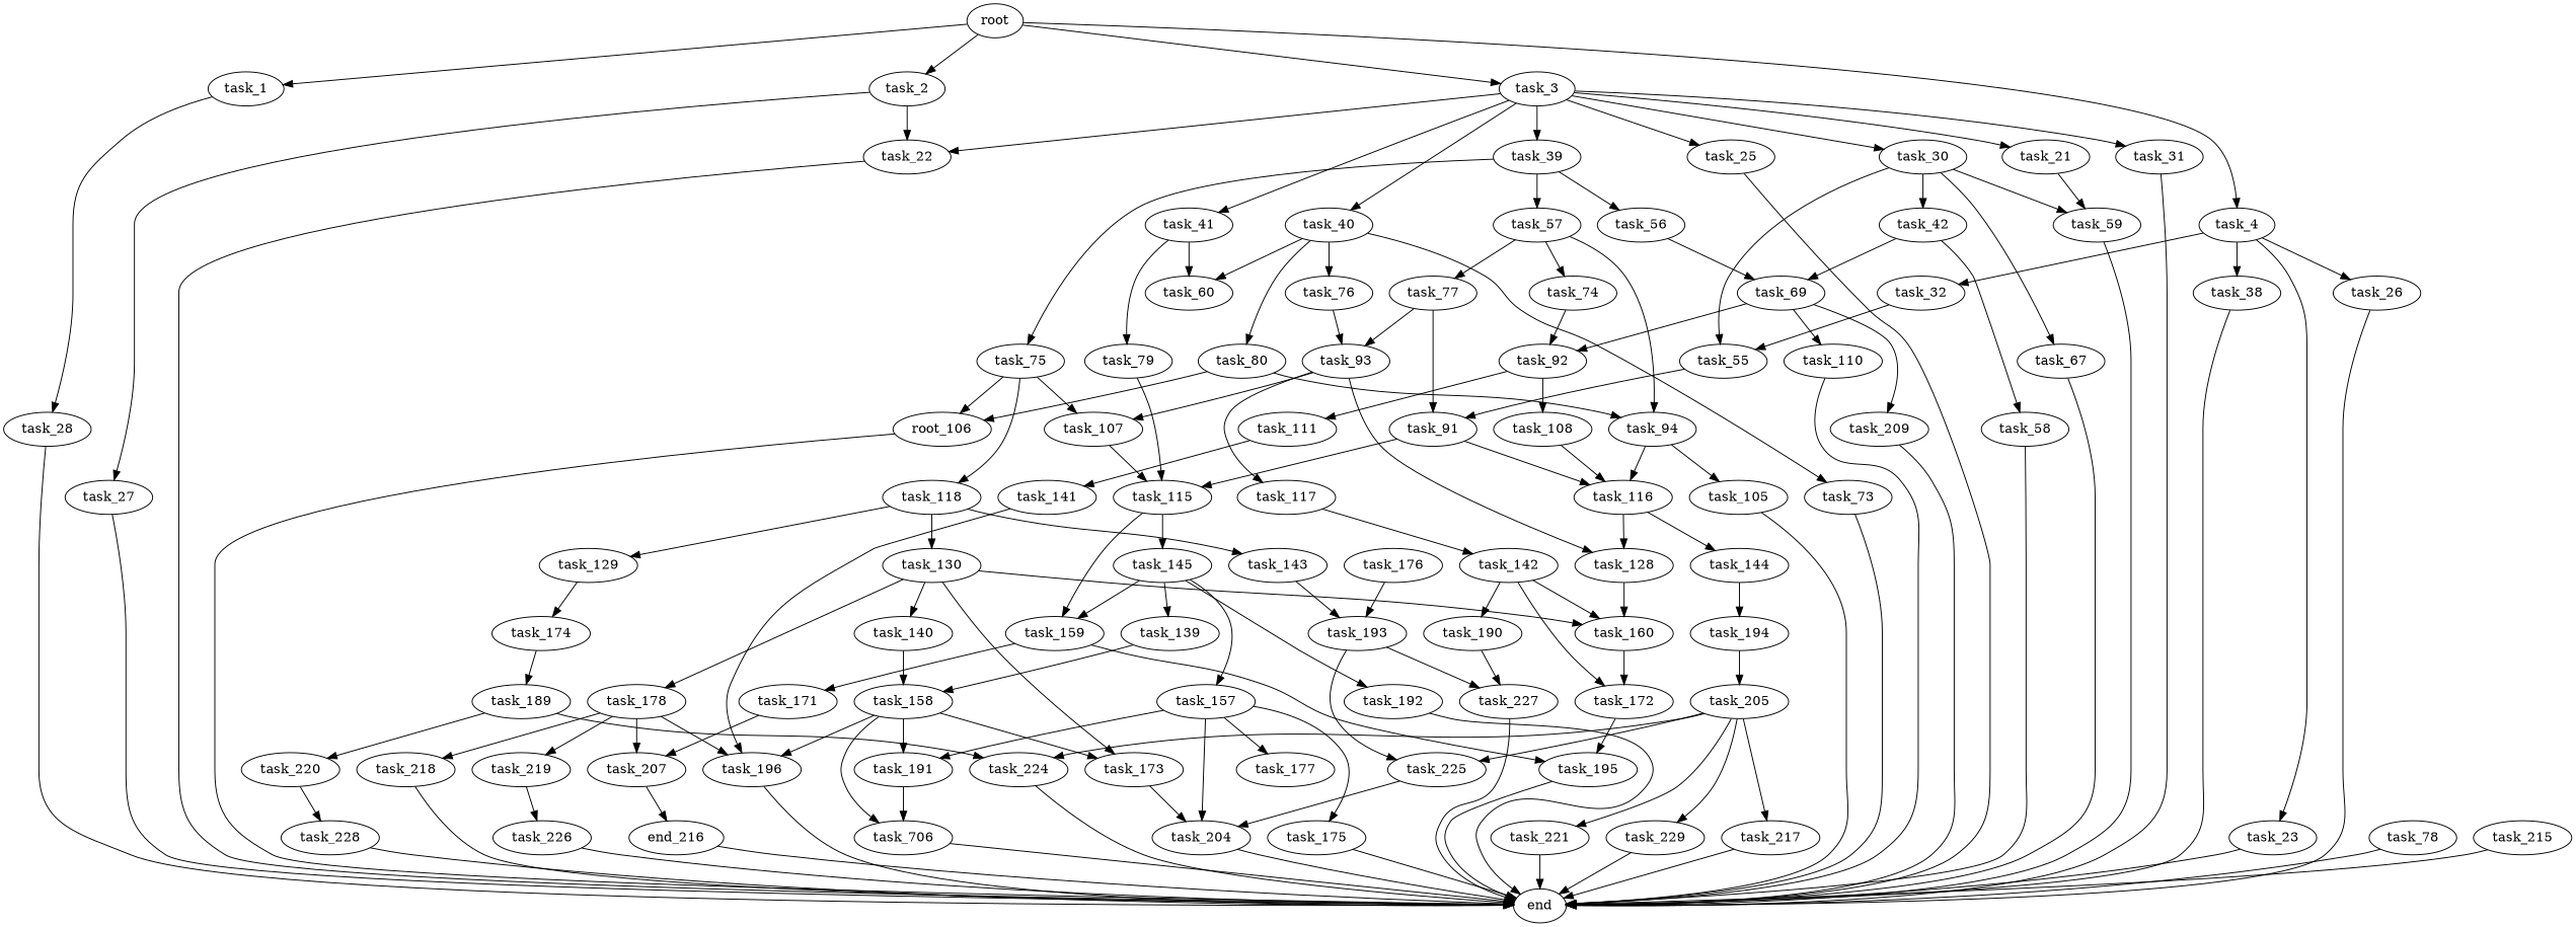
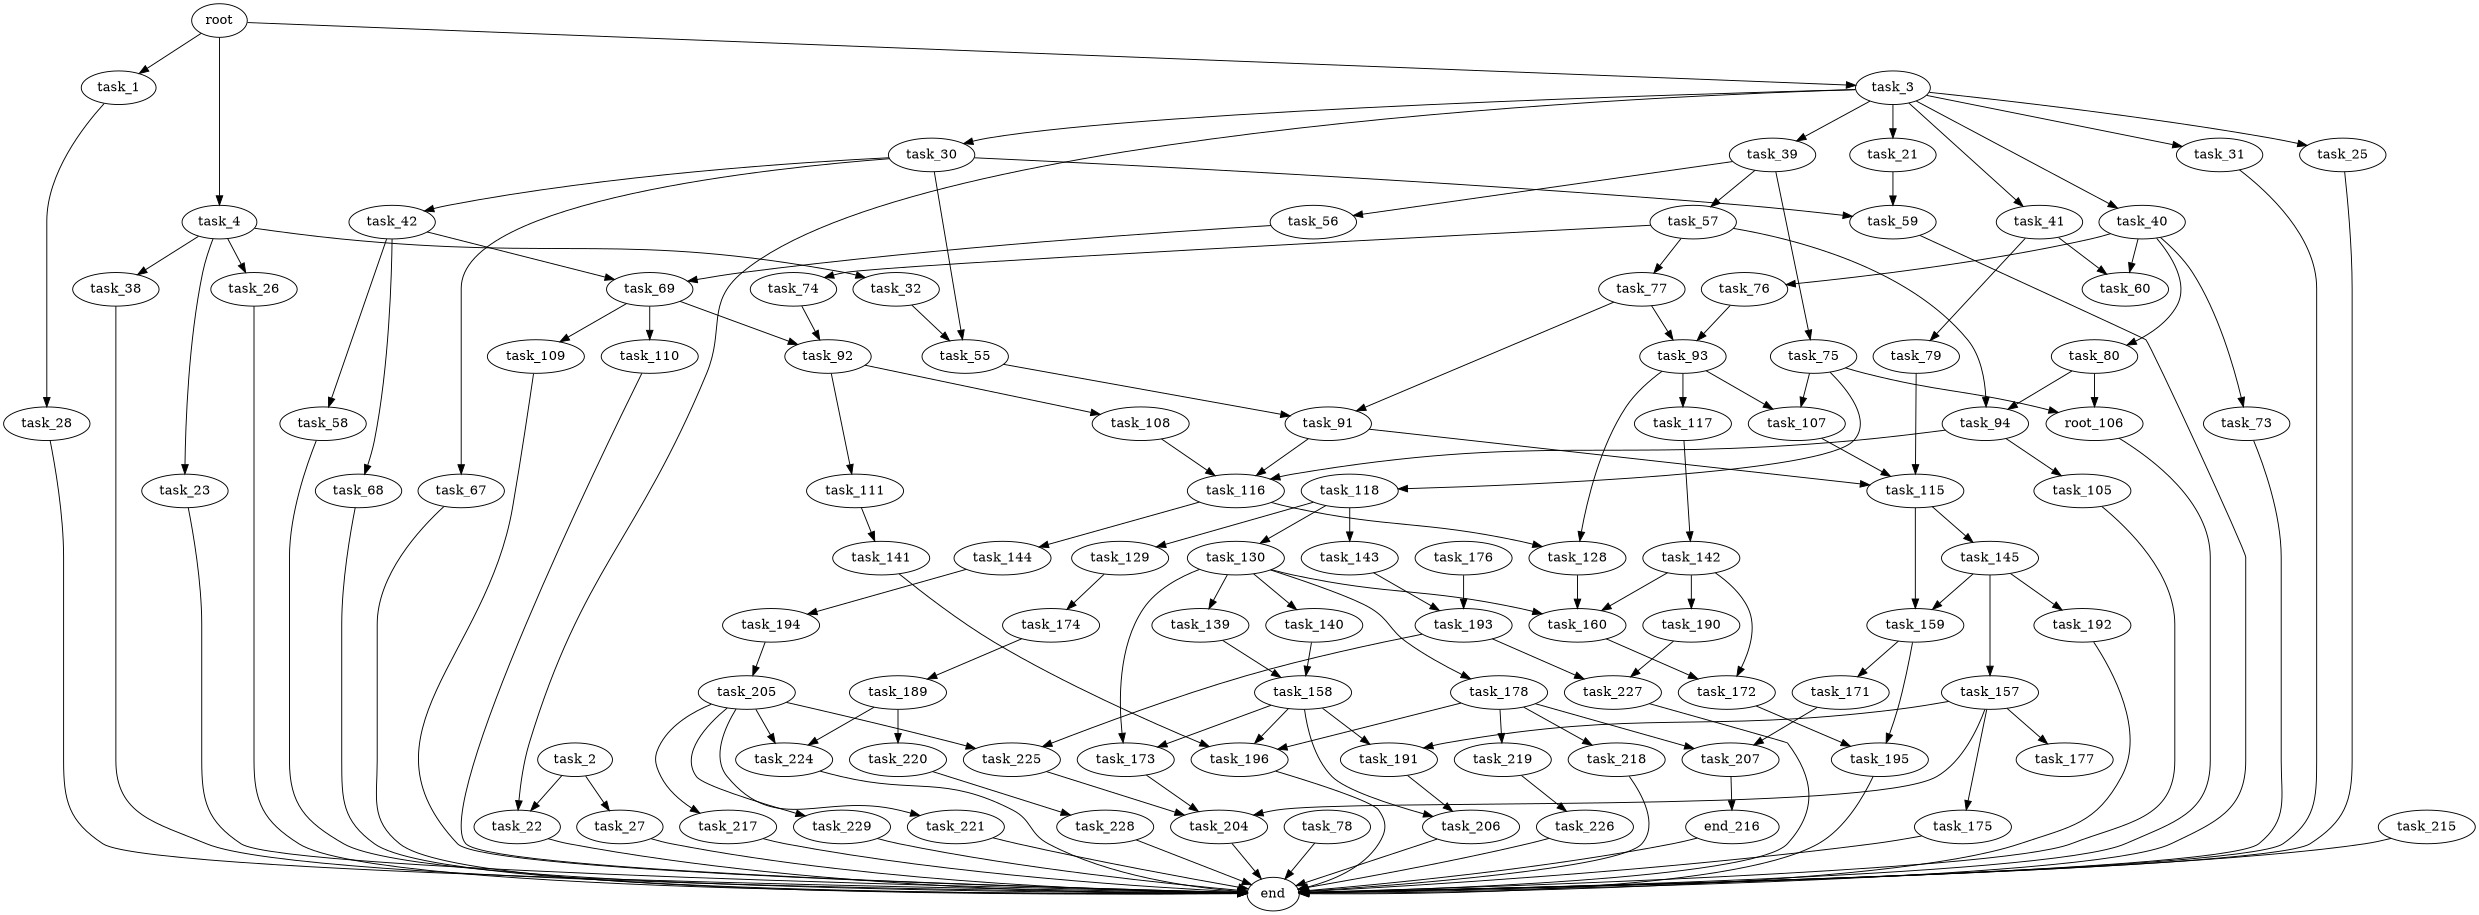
  digraph {
    root
    task_1
    task_2
    task_3
    task_4
    task_28
    task_22
    task_27
    task_21
    task_25
    task_30
    task_31
    task_39
    task_40
    task_41
    task_23
    task_26
    task_32
    task_38
    end
    task_59
    task_42
    task_55
    task_67
    task_56
    task_57
    task_75
    task_60
    task_73
    task_76
    task_80
    task_79
    task_58
+   task_68
    task_69
    task_91
    task_74
    task_77
    task_94
    n40 [label=root_106]
    task_107
    task_118
    task_93
    task_115
    task_92
-   task_109 [label=task_209]
+   task_109
    task_110
    task_116
    task_105
    task_129
    task_130
    task_143
    task_78
    task_117
    task_128
    task_145
    task_159
    task_108
    task_111
    task_144
    task_141
    task_174
    task_160
    task_139
    task_140
    task_173
    task_178
    task_193
    task_142
    task_157
    task_192
    task_171
    task_195
    task_194
    task_196
    task_172
    task_190
    task_204
    task_191
    task_175
    task_177
    task_207
    task_205
    task_227
    task_189
    task_158
    task_176
    task_218
    task_219
    task_225
    task_220
    task_224
-   task_206 [label=task_706]
+   task_206
    n94 [label=end_216]
    task_226
    task_217
    task_221
    task_229
    task_228
    task_215
    root -> task_1
-   root -> task_2
    root -> task_3
    root -> task_4
    task_1 -> task_28
    task_2 -> task_22
    task_2 -> task_27
    task_3 -> task_22
    task_3 -> task_21
    task_3 -> task_25
    task_3 -> task_30
    task_3 -> task_31
    task_3 -> task_39
    task_3 -> task_40
    task_3 -> task_41
    task_4 -> task_23
    task_4 -> task_26
    task_4 -> task_32
    task_4 -> task_38
    task_28 -> end
    task_22 -> end
    task_27 -> end
    task_21 -> task_59
    task_25 -> end
    task_30 -> task_59
    task_30 -> task_42
    task_30 -> task_55
    task_30 -> task_67
    task_31 -> end
    task_39 -> task_56
    task_39 -> task_57
    task_39 -> task_75
    task_40 -> task_60
    task_40 -> task_73
    task_40 -> task_76
    task_40 -> task_80
    task_41 -> task_60
    task_41 -> task_79
    task_23 -> end
    task_26 -> end
    task_32 -> task_55
    task_38 -> end
    task_59 -> end
    task_42 -> task_58
+   task_42 -> task_68
    task_42 -> task_69
    task_55 -> task_91
    task_67 -> end
    task_56 -> task_69
    task_57 -> task_74
    task_57 -> task_77
    task_57 -> task_94
    task_75 -> n40
    task_75 -> task_107
    task_75 -> task_118
    task_73 -> end
    task_76 -> task_93
    task_80 -> task_94
    task_80 -> n40
    task_79 -> task_115
    task_58 -> end
+   task_68 -> end
    task_69 -> task_92
    task_69 -> task_109
    task_69 -> task_110
    task_91 -> task_115
    task_91 -> task_116
    task_74 -> task_92
    task_77 -> task_91
    task_77 -> task_93
    task_94 -> task_116
    task_94 -> task_105
    n40 -> end
    task_107 -> task_115
    task_118 -> task_129
    task_118 -> task_130
    task_118 -> task_143
    task_93 -> task_107
    task_93 -> task_117
    task_93 -> task_128
    task_115 -> task_145
    task_115 -> task_159
    task_92 -> task_108
    task_92 -> task_111
    task_109 -> end
    task_110 -> end
    task_116 -> task_128
    task_116 -> task_144
    task_105 -> end
    task_129 -> task_174
    task_130 -> task_160
-   task_145 -> task_139
+   task_130 -> task_139
    task_130 -> task_140
    task_130 -> task_173
    task_130 -> task_178
    task_143 -> task_193
    task_78 -> end
    task_117 -> task_142
    task_128 -> task_160
    task_145 -> task_159
    task_145 -> task_157
    task_145 -> task_192
    task_159 -> task_171
    task_159 -> task_195
    task_108 -> task_116
    task_111 -> task_141
    task_144 -> task_194
    task_141 -> task_196
    task_174 -> task_189
    task_160 -> task_172
    task_139 -> task_158
    task_140 -> task_158
    task_173 -> task_204
    task_178 -> task_196
    task_178 -> task_207
    task_178 -> task_218
    task_178 -> task_219
    task_193 -> task_227
    task_193 -> task_225
    task_142 -> task_160
    task_142 -> task_172
    task_142 -> task_190
    task_157 -> task_204
    task_157 -> task_191
    task_157 -> task_175
    task_157 -> task_177
    task_192 -> end
    task_171 -> task_207
    task_195 -> end
    task_194 -> task_205
    task_196 -> end
    task_172 -> task_195
    task_190 -> task_227
    task_204 -> end
    task_191 -> task_206
    task_175 -> end
    task_207 -> n94
    task_205 -> task_225
    task_205 -> task_224
    task_205 -> task_217
    task_205 -> task_221
    task_205 -> task_229
    task_227 -> end
    task_189 -> task_220
    task_189 -> task_224
    task_158 -> task_173
    task_158 -> task_196
    task_158 -> task_191
    task_158 -> task_206
    task_176 -> task_193
    task_218 -> end
    task_219 -> task_226
    task_225 -> task_204
    task_220 -> task_228
    task_224 -> end
    task_206 -> end
    n94 -> end
    task_226 -> end
    task_217 -> end
    task_221 -> end
    task_229 -> end
    task_228 -> end
    task_215 -> end
  }
